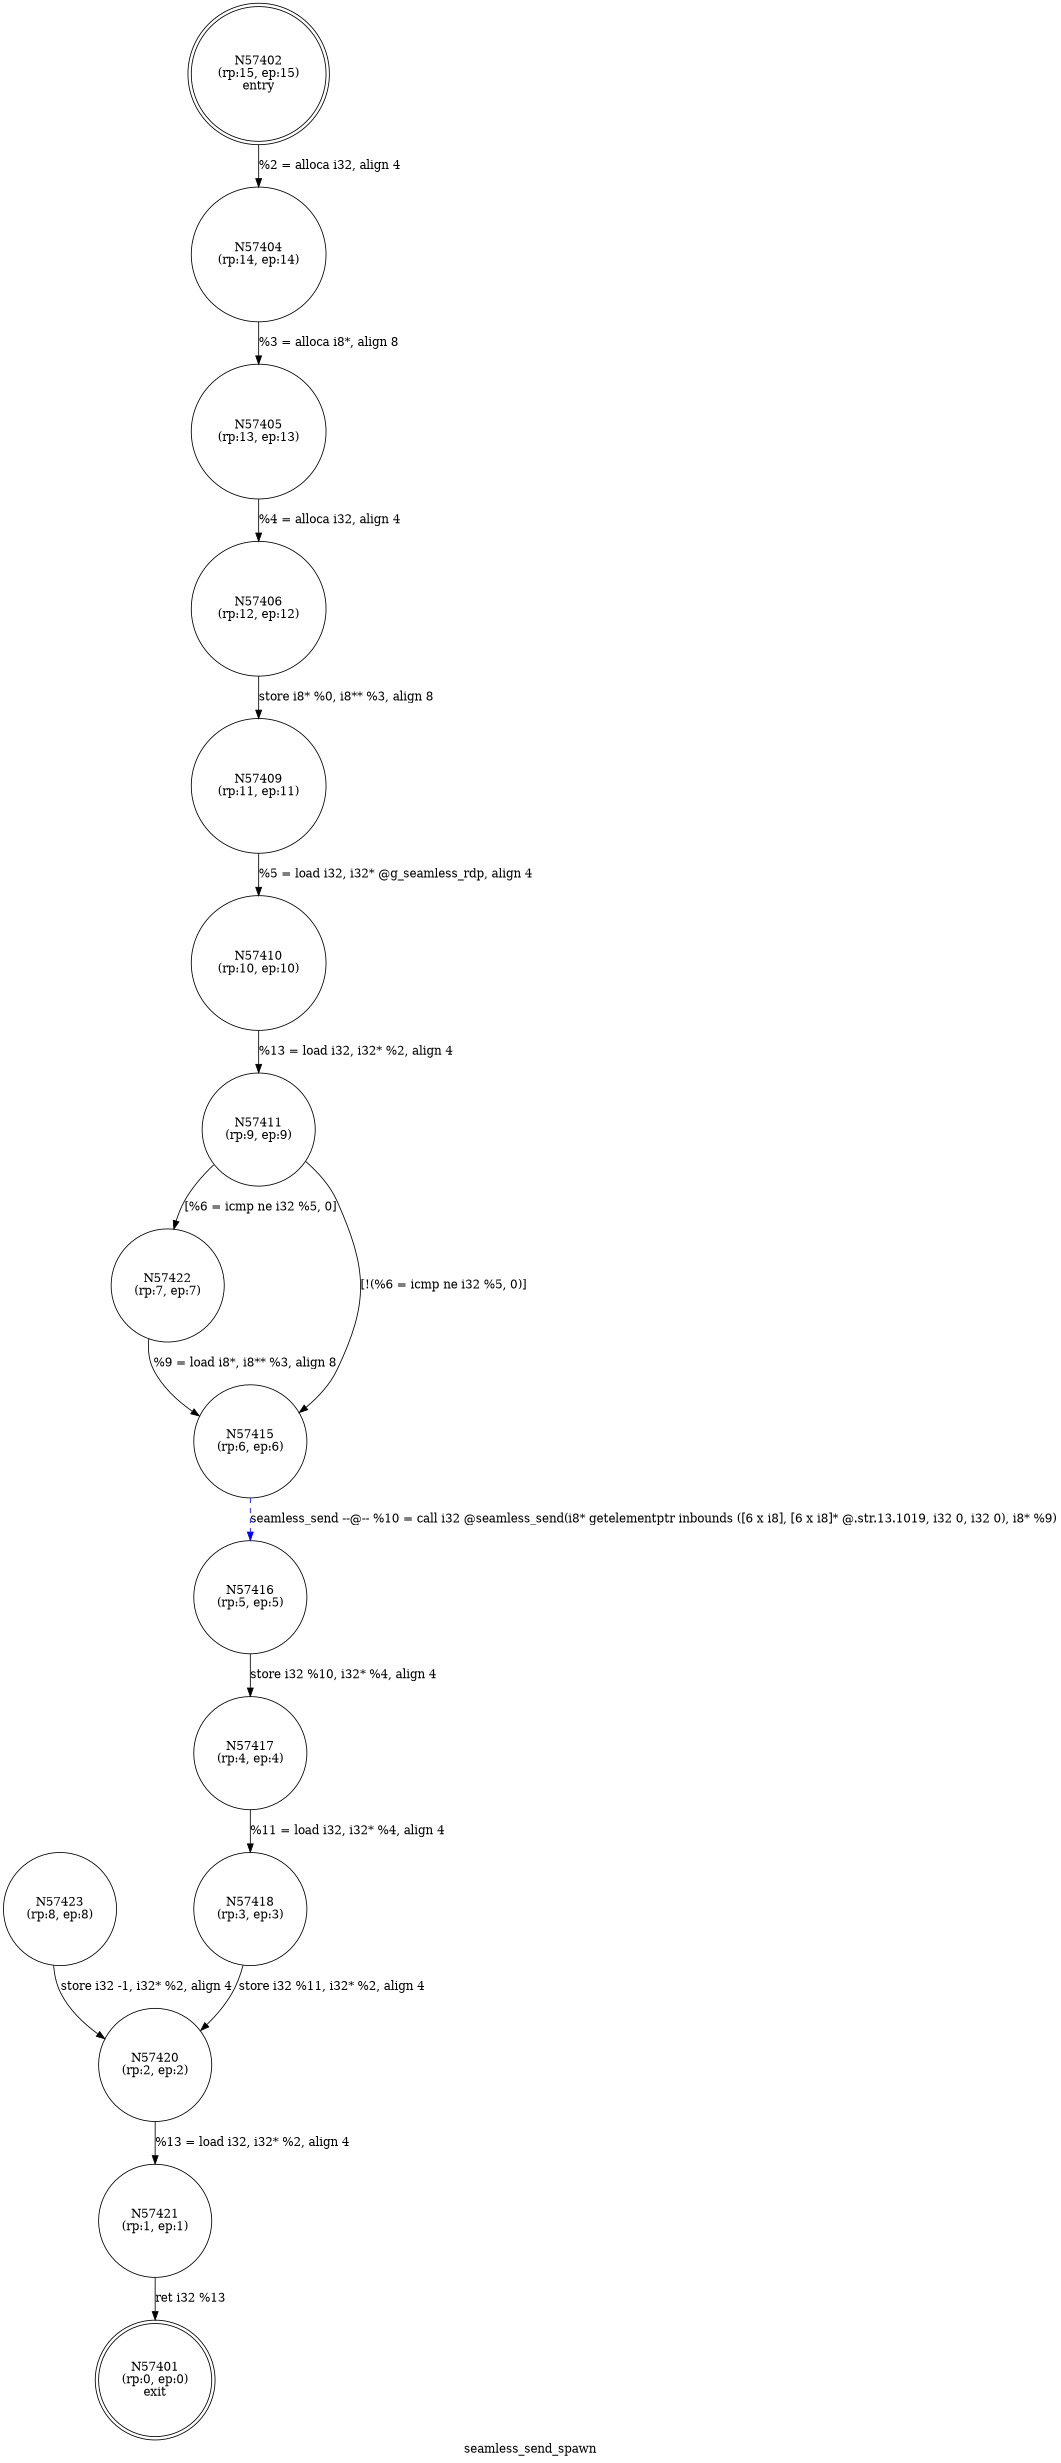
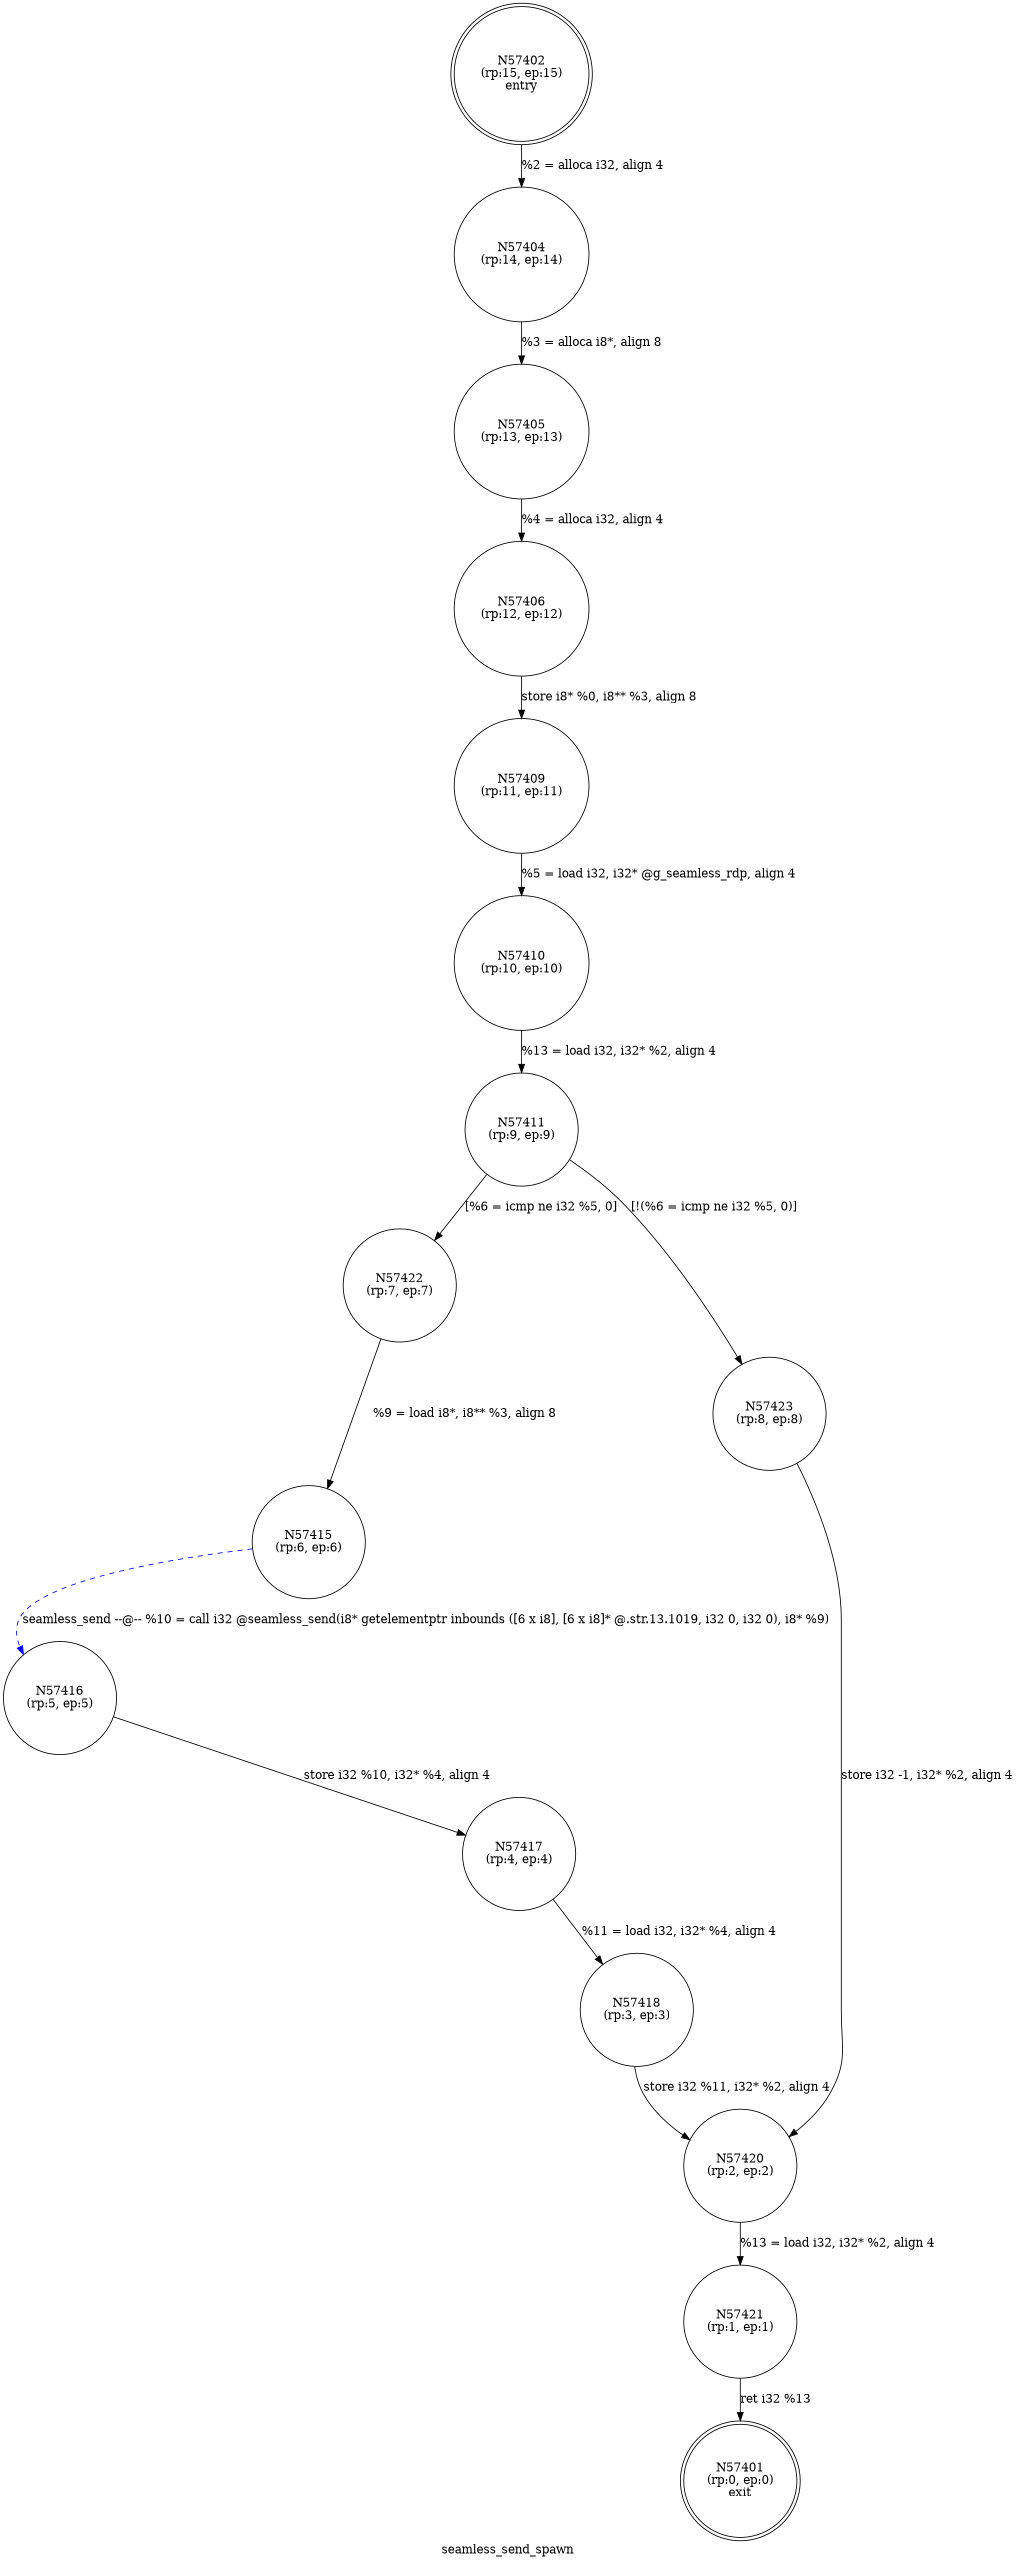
  digraph {
    label=seamless_send_spawn
    node [shape=circle]
    n1 [label="N57401\n(rp:0, ep:0)\nexit" shape=doublecircle]
    n2 [label="N57402\n(rp:15, ep:15)\nentry" shape=doublecircle]
    n3 [label="N57404\n(rp:14, ep:14)"]
    n4 [label="N57405\n(rp:13, ep:13)"]
    n5 [label="N57406\n(rp:12, ep:12)"]
    n6 [label="N57409\n(rp:11, ep:11)"]
    n7 [label="N57410\n(rp:10, ep:10)"]
    n8 [label="N57411\n(rp:9, ep:9)"]
    n9 [label="N57422\n(rp:7, ep:7)"]
    n10 [label="N57423\n(rp:8, ep:8)"]
    n11 [label="N57415\n(rp:6, ep:6)"]
    n12 [label="N57420\n(rp:2, ep:2)"]
    n13 [label="N57416\n(rp:5, ep:5)"]
    n14 [label="N57421\n(rp:1, ep:1)"]
    n15 [label="N57417\n(rp:4, ep:4)"]
    n16 [label="N57418\n(rp:3, ep:3)"]
    n2 -> n3 [label="%2 = alloca i32, align 4"]
    n3 -> n4 [label="%3 = alloca i8*, align 8"]
    n4 -> n5 [label="%4 = alloca i32, align 4"]
    n5 -> n6 [label="store i8* %0, i8** %3, align 8"]
    n6 -> n7 [label="%5 = load i32, i32* @g_seamless_rdp, align 4"]
    n7 -> n8 [label="%13 = load i32, i32* %2, align 4"]
    n8 -> n9 [label="[%6 = icmp ne i32 %5, 0]"]
-   n8 -> n11 [label="[!(%6 = icmp ne i32 %5, 0)]"]
+   n8 -> n10 [label="[!(%6 = icmp ne i32 %5, 0)]"]
    n9 -> n11 [label="%9 = load i8*, i8** %3, align 8"]
    n10 -> n12 [label="store i32 -1, i32* %2, align 4"]
    n11 -> n13 [color=blue label="seamless_send --@-- %10 = call i32 @seamless_send(i8* getelementptr inbounds ([6 x i8], [6 x i8]* @.str.13.1019, i32 0, i32 0), i8* %9)" style=dashed]
    n12 -> n14 [label="%13 = load i32, i32* %2, align 4"]
    n13 -> n15 [label="store i32 %10, i32* %4, align 4"]
    n14 -> n1 [label="ret i32 %13"]
    n15 -> n16 [label="%11 = load i32, i32* %4, align 4"]
    n16 -> n12 [label="store i32 %11, i32* %2, align 4"]
  }
